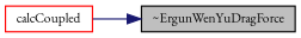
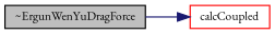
  digraph {
    rankdir=LR
    fontname="EB Garamond"
    node [fontname="EB Garamond" fontsize=10 shape=record]
    n1 [color=black fillcolor=grey75 fontcolor=black height=0.2 label="~ErgunWenYuDragForce" style=filled width=0.4]
    n2 [color=red height=0.2 label=calcCoupled width=0.4]
-   n2 -> n1 [color=midnightblue fontname="EB Garamond" fontsize=10 labelfontname=FreeSans labelfontsize=10 style=solid]
+   n1 -> n2 [color=midnightblue fontname="EB Garamond" fontsize=10 labelfontname=FreeSans labelfontsize=10 style=solid]
  }
